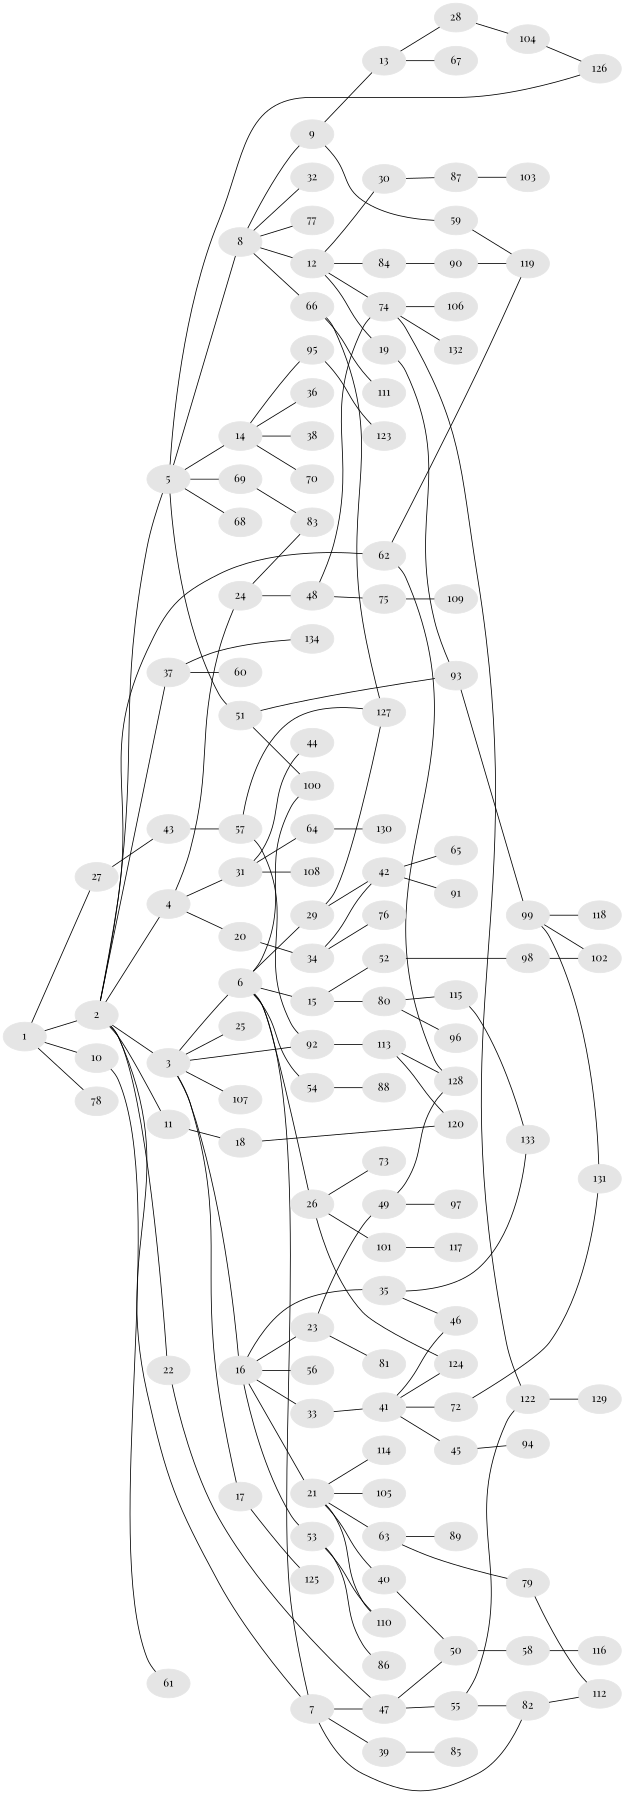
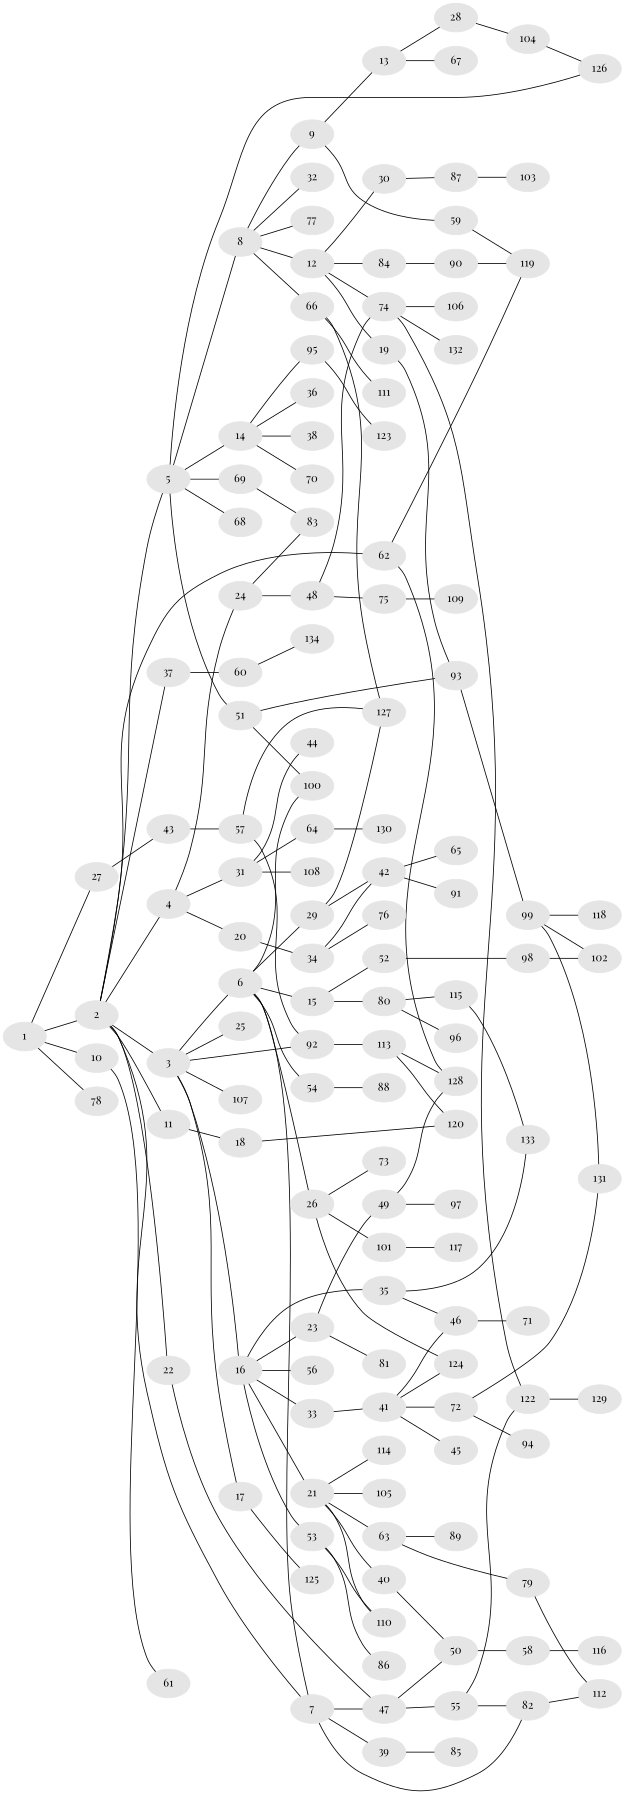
  graph {
    fontname="Playfair Display"
    rankdir=LR
    node [color=gray90 fontname="Playfair Display" style=filled]
    edge [fontname="Playfair Display"]
    1
    2
    10
    27
    78
    3
    4
    5
    7
    11
    22
    37
    62
    61
    43
    6
    16
    17
    25
    92
    107
    20
    24
    31
    8
    14
    51
    68
    69
    126
    39
    47
    82
    18
    60
    134
    128
    119
    15
    26
    29
    54
    100
    21
    23
    33
    35
    53
    56
    125
    113
    34
    48
    83
    44
    64
    108
    9
    12
    32
    66
    77
    36
    38
    70
    95
    93
    52
    80
    73
    101
    124
    42
    127
    88
    85
    50
    55
    112
    13
    59
    19
    30
    74
    84
    111
    28
    67
    120
    87
    122
    106
    132
    90
    104
    123
    98
    96
    115
    40
    63
    105
    110
    114
    49
    81
    41
    46
    133
    86
    99
    76
    79
    89
    97
    75
    117
    57
    65
    91
    103
    130
    45
    72
+   71
    58
    94
    131
    109
    116
    102
    129
    118
    1 -- 2
    1 -- 10
    1 -- 27
    1 -- 78
    2 -- 3
    2 -- 4
    2 -- 5
    2 -- 7
    2 -- 11
    2 -- 22
    2 -- 37
    2 -- 62
    10 -- 61
    27 -- 43
    3 -- 6
    3 -- 16
    3 -- 17
    3 -- 25
    3 -- 92
    3 -- 107
    4 -- 20
    4 -- 24
    4 -- 31
    5 -- 8
    5 -- 14
    5 -- 51
    5 -- 68
    5 -- 69
    5 -- 126
    7 -- 39
    7 -- 47
    7 -- 82
    11 -- 18
    22 -- 47
    37 -- 60
-   37 -- 134
+   60 -- 134
    62 -- 128
    62 -- 119
    43 -- 57
    6 -- 7
    6 -- 15
    6 -- 26
    6 -- 29
    6 -- 54
    6 -- 100
    16 -- 21
    16 -- 23
    16 -- 33
    16 -- 35
    16 -- 53
    16 -- 56
    17 -- 125
    92 -- 113
    20 -- 34
    24 -- 48
    24 -- 83
    31 -- 44
    31 -- 64
    31 -- 108
    8 -- 9
    8 -- 12
    8 -- 32
    8 -- 66
    8 -- 77
    14 -- 36
    14 -- 38
    14 -- 70
    14 -- 95
    51 -- 100
    51 -- 93
    69 -- 83
    39 -- 85
    47 -- 50
    47 -- 55
    82 -- 112
    18 -- 120
    15 -- 52
    15 -- 80
    26 -- 73
    26 -- 101
    26 -- 124
    29 -- 42
    29 -- 127
    54 -- 88
    21 -- 40
    21 -- 63
    21 -- 105
    21 -- 110
    21 -- 114
    23 -- 49
    23 -- 81
    33 -- 41
    35 -- 46
    35 -- 133
    53 -- 110
    53 -- 86
    113 -- 128
    113 -- 120
    34 -- 42
    34 -- 76
    48 -- 74
    48 -- 75
    64 -- 130
    9 -- 13
    9 -- 59
    12 -- 19
    12 -- 30
    12 -- 74
    12 -- 84
    66 -- 127
    66 -- 111
    95 -- 123
    93 -- 99
    52 -- 98
    80 -- 96
    80 -- 115
    101 -- 117
    42 -- 65
    42 -- 91
    50 -- 58
    55 -- 82
    55 -- 122
    13 -- 28
    13 -- 67
    59 -- 119
    19 -- 93
    30 -- 87
    74 -- 122
    74 -- 106
    74 -- 132
    84 -- 90
    28 -- 104
    87 -- 103
    122 -- 129
    90 -- 119
    104 -- 126
    98 -- 102
    115 -- 133
    40 -- 50
    63 -- 79
    63 -- 89
    49 -- 128
    49 -- 97
    41 -- 124
    41 -- 46
    41 -- 45
    41 -- 72
+   46 -- 71
    99 -- 131
    99 -- 102
    99 -- 118
    79 -- 112
    75 -- 109
    57 -- 92
    57 -- 127
-   45 -- 94
+   72 -- 94
    72 -- 131
    58 -- 116
  }
